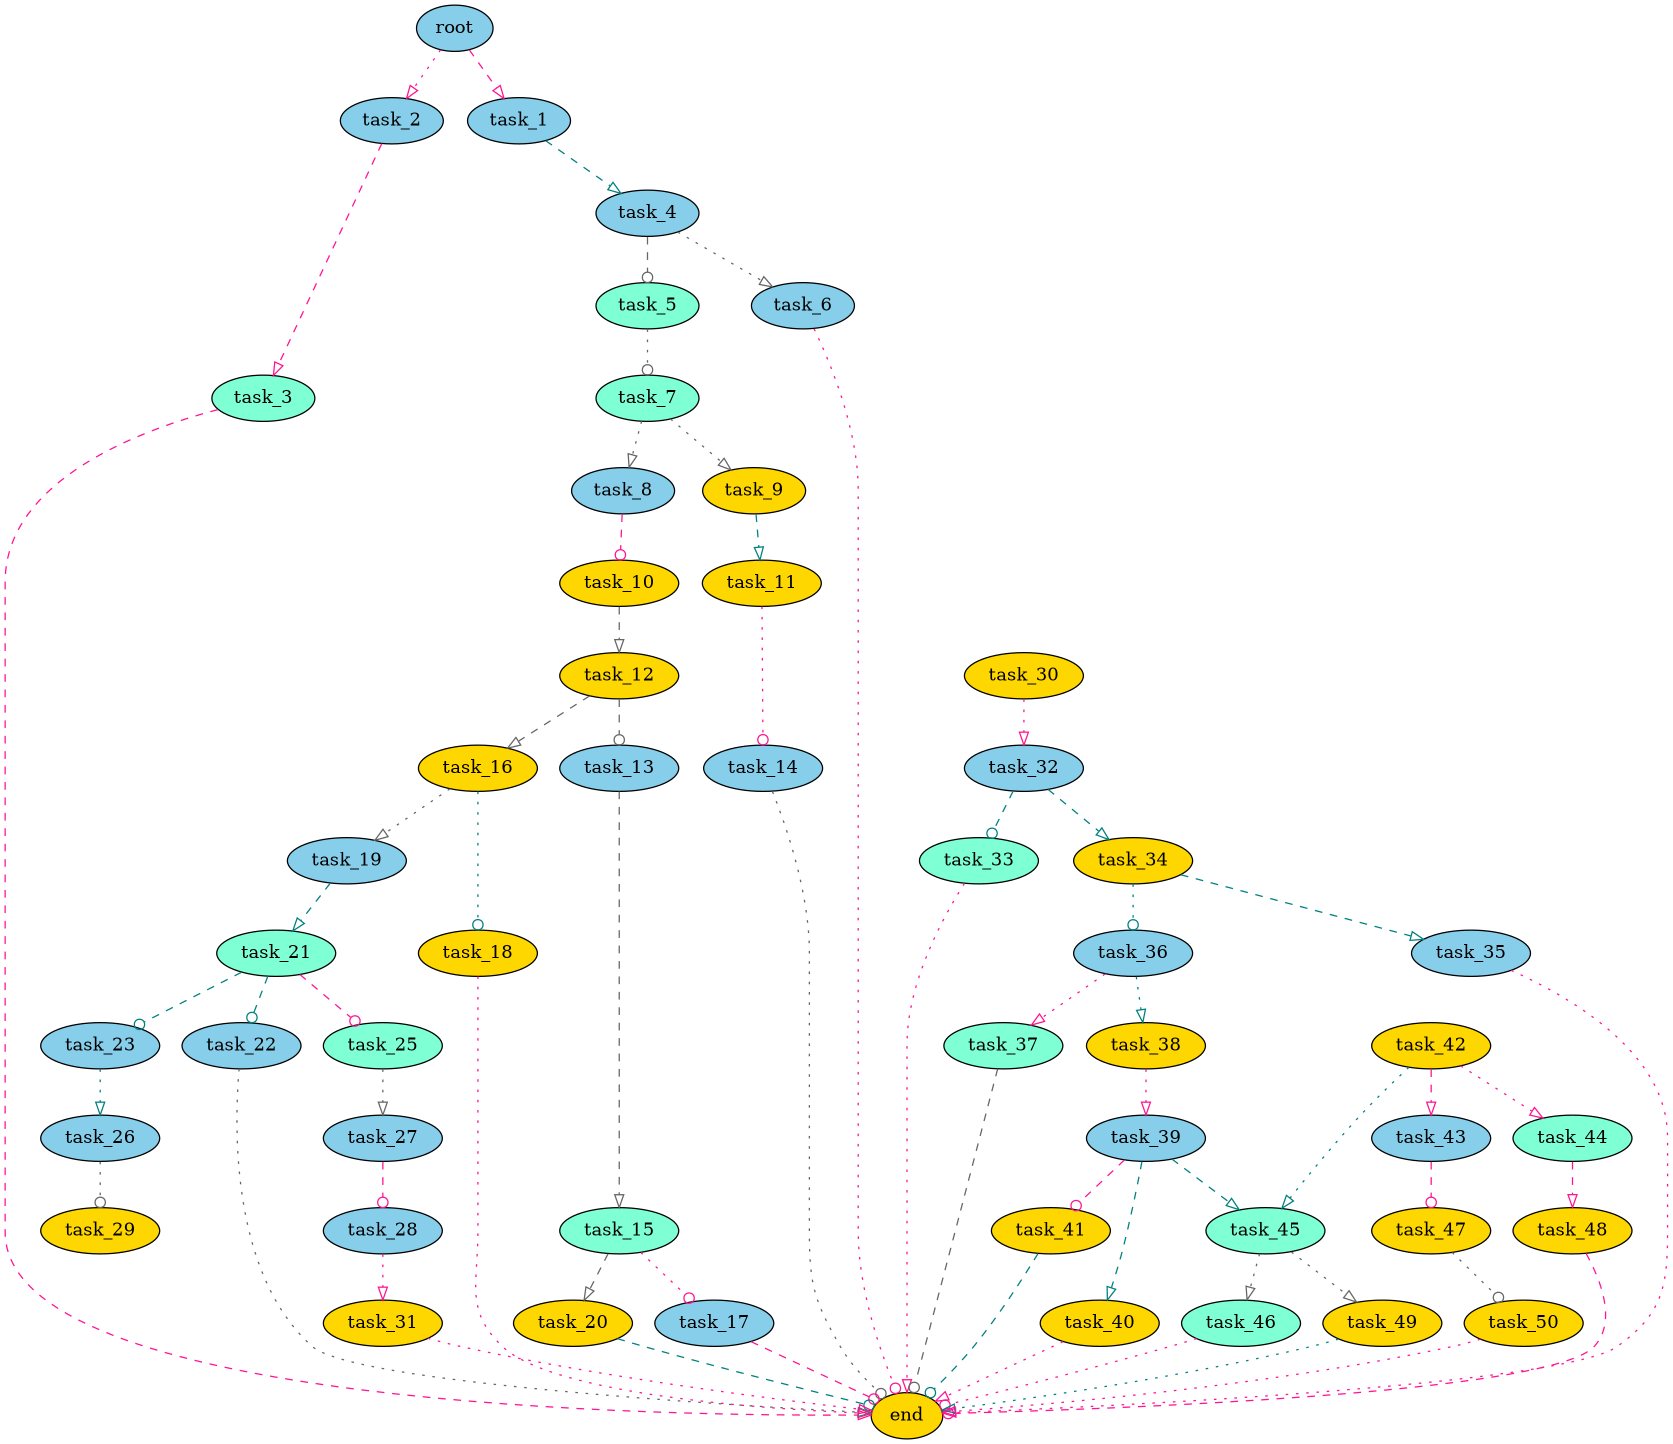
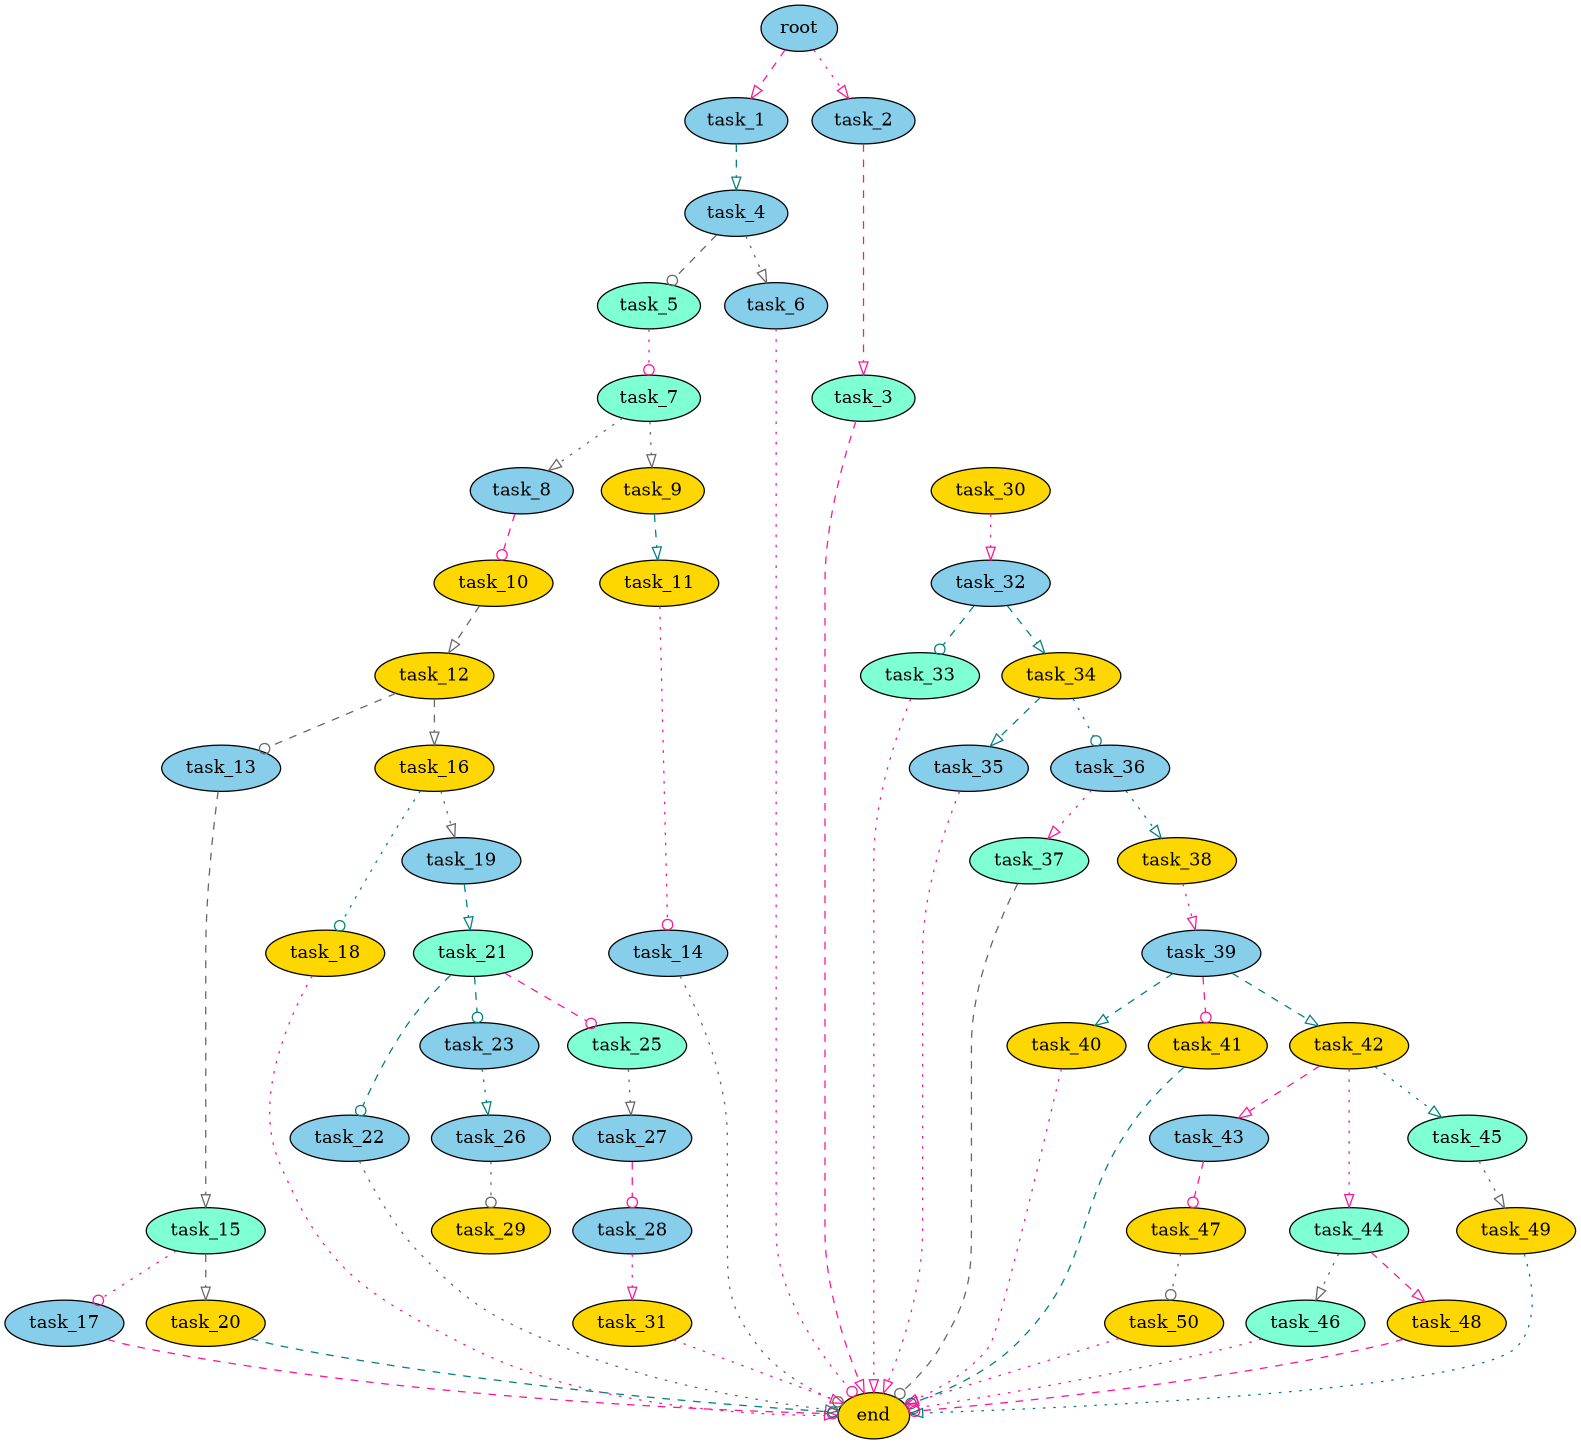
  digraph {
    node [fillcolor=skyblue style=filled]
    edge [arrowhead=onormal color=deeppink style=dotted]
    root
    task_1
    task_2
    task_4
    task_3 [fillcolor=aquamarine]
    task_5 [fillcolor=aquamarine]
    task_6
    end [fillcolor=gold]
    task_7 [fillcolor=aquamarine]
    task_8
    task_9 [fillcolor=gold]
    task_10 [fillcolor=gold]
    task_11 [fillcolor=gold]
    task_12 [fillcolor=gold]
    task_14
    task_13
    task_16 [fillcolor=gold]
    task_15 [fillcolor=aquamarine]
    task_18 [fillcolor=gold]
    task_19
    task_17
    task_20 [fillcolor=gold]
    task_21 [fillcolor=aquamarine]
    task_22
    task_23
    task_25 [fillcolor=aquamarine]
    task_26
    task_27
    task_29 [fillcolor=gold]
    task_28
    task_31 [fillcolor=gold]
    task_30 [fillcolor=gold]
    task_32
    task_33 [fillcolor=aquamarine]
    task_34 [fillcolor=gold]
    task_35
    task_36
    task_37 [fillcolor=aquamarine]
    task_38 [fillcolor=gold]
    task_39
    task_40 [fillcolor=gold]
    task_41 [fillcolor=gold]
    task_42 [fillcolor=gold]
    task_43
    task_44 [fillcolor=aquamarine]
    task_45 [fillcolor=aquamarine]
    task_47 [fillcolor=gold]
    task_46 [fillcolor=aquamarine]
    task_48 [fillcolor=gold]
    task_49 [fillcolor=gold]
    task_50 [fillcolor=gold]
    root -> task_1 [style=dashed]
    root -> task_2
    task_1 -> task_4 [color=teal style=dashed]
    task_2 -> task_3 [style=dashed]
    task_4 -> task_5 [arrowhead=odot color=gray40 style=dashed]
    task_4 -> task_6 [color=gray40]
    task_3 -> end [style=dashed]
-   task_5 -> task_7 [arrowhead=odot color=gray40]
+   task_5 -> task_7 [arrowhead=odot]
    task_6 -> end [arrowhead=odot]
    task_7 -> task_8 [color=gray40]
    task_7 -> task_9 [color=gray40]
    task_8 -> task_10 [arrowhead=odot style=dashed]
    task_9 -> task_11 [color=teal style=dashed]
    task_10 -> task_12 [color=gray40 style=dashed]
    task_11 -> task_14 [arrowhead=odot]
    task_12 -> task_13 [arrowhead=odot color=gray40 style=dashed]
    task_12 -> task_16 [color=gray40 style=dashed]
    task_14 -> end [arrowhead=odot color=gray40]
    task_13 -> task_15 [color=gray40 style=dashed]
    task_16 -> task_18 [arrowhead=odot color=teal]
    task_16 -> task_19 [color=gray40]
    task_15 -> task_17 [arrowhead=odot]
    task_15 -> task_20 [color=gray40 style=dashed]
    task_18 -> end
    task_19 -> task_21 [color=teal style=dashed]
    task_17 -> end [arrowhead=odot style=dashed]
    task_20 -> end [arrowhead=odot color=teal style=dashed]
    task_21 -> task_22 [arrowhead=odot color=teal style=dashed]
    task_21 -> task_23 [arrowhead=odot color=teal style=dashed]
    task_21 -> task_25 [arrowhead=odot style=dashed]
    task_22 -> end [color=gray40]
    task_23 -> task_26 [color=teal]
    task_25 -> task_27 [color=gray40]
    task_26 -> task_29 [arrowhead=odot color=gray40]
    task_27 -> task_28 [arrowhead=odot style=dashed]
    task_28 -> task_31
    task_31 -> end
    task_30 -> task_32
    task_32 -> task_33 [arrowhead=odot color=teal style=dashed]
    task_32 -> task_34 [color=teal style=dashed]
    task_33 -> end
    task_34 -> task_35 [color=teal style=dashed]
    task_34 -> task_36 [arrowhead=odot color=teal]
    task_35 -> end
    task_36 -> task_37
    task_36 -> task_38 [color=teal]
    task_37 -> end [arrowhead=odot color=gray40 style=dashed]
    task_38 -> task_39
    task_39 -> task_40 [color=teal style=dashed]
    task_39 -> task_41 [arrowhead=odot style=dashed]
-   task_39 -> task_45 [color=teal style=dashed]
+   task_39 -> task_42 [color=teal style=dashed]
    task_40 -> end
    task_41 -> end [arrowhead=odot color=teal style=dashed]
    task_42 -> task_43 [style=dashed]
    task_42 -> task_44
    task_42 -> task_45 [color=teal]
    task_43 -> task_47 [arrowhead=odot style=dashed]
-   task_45 -> task_46 [color=gray40]
+   task_44 -> task_46 [color=gray40]
    task_44 -> task_48 [style=dashed]
    task_45 -> task_49 [color=gray40]
    task_47 -> task_50 [arrowhead=odot color=gray40]
    task_46 -> end [arrowhead=odot]
    task_48 -> end [arrowhead=odot style=dashed]
    task_49 -> end [color=teal]
    task_50 -> end
  }
